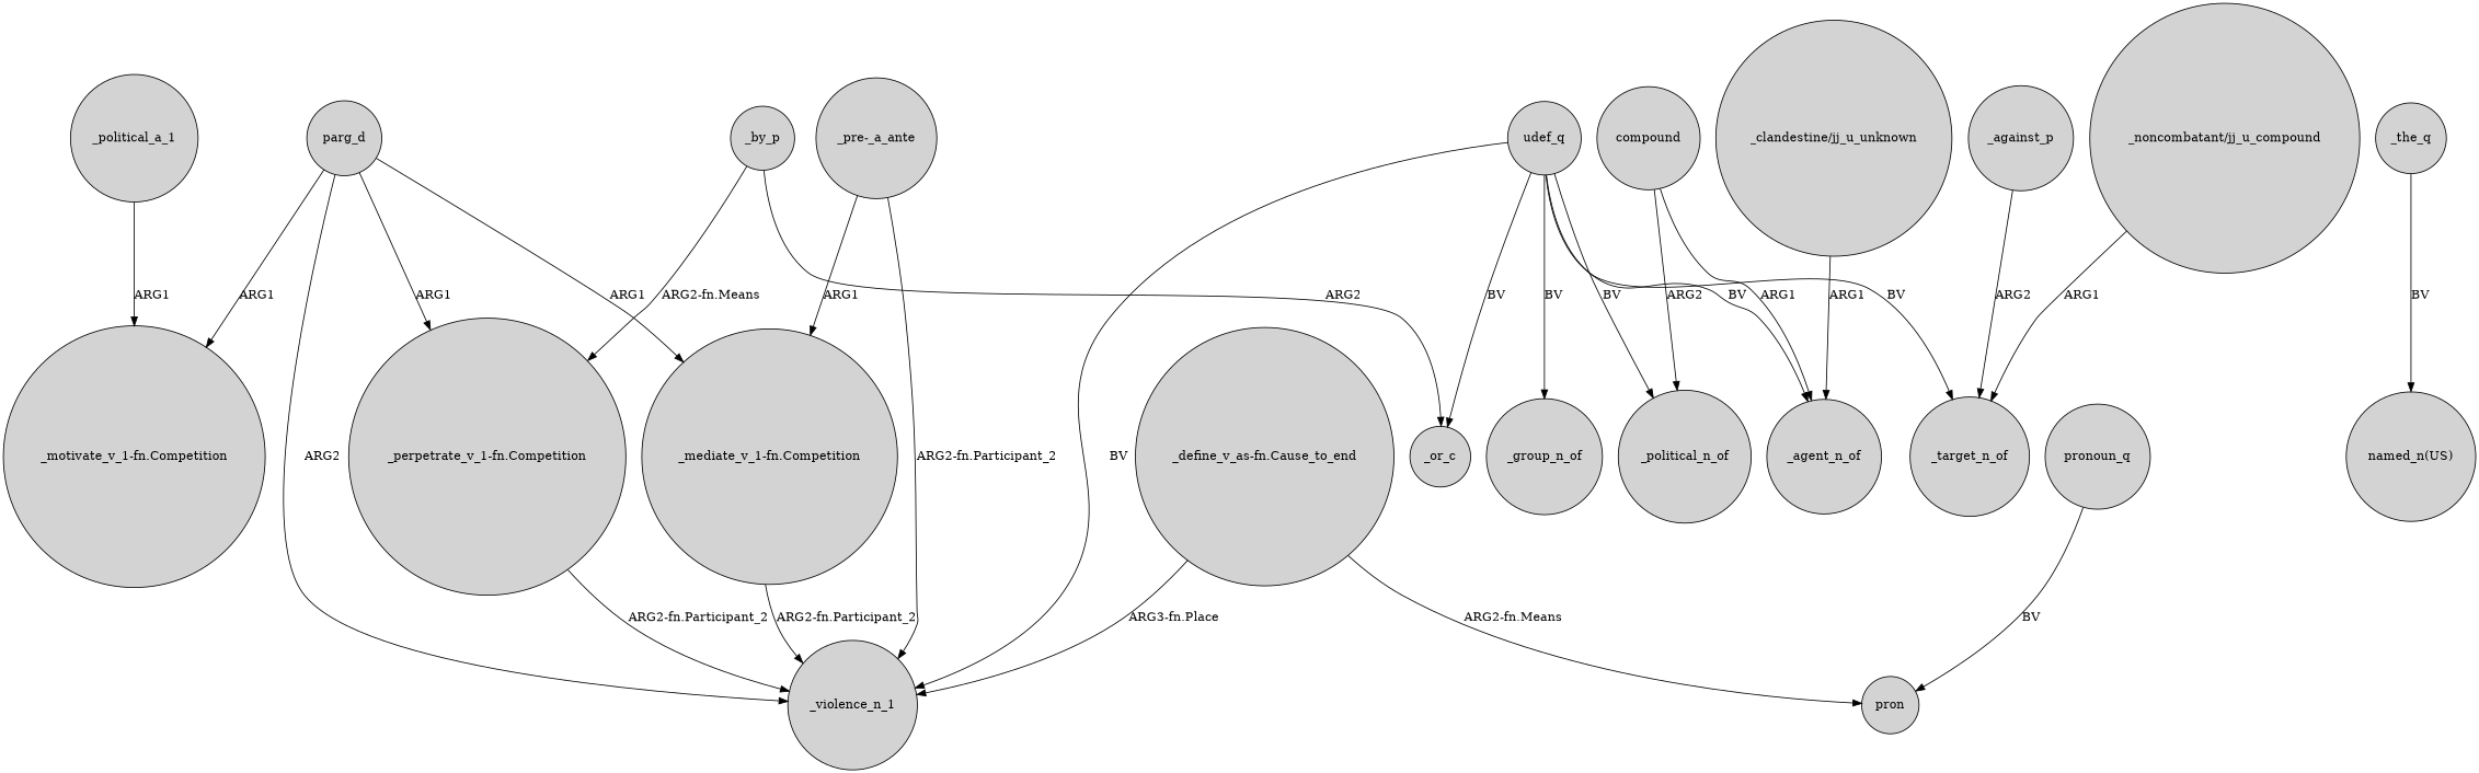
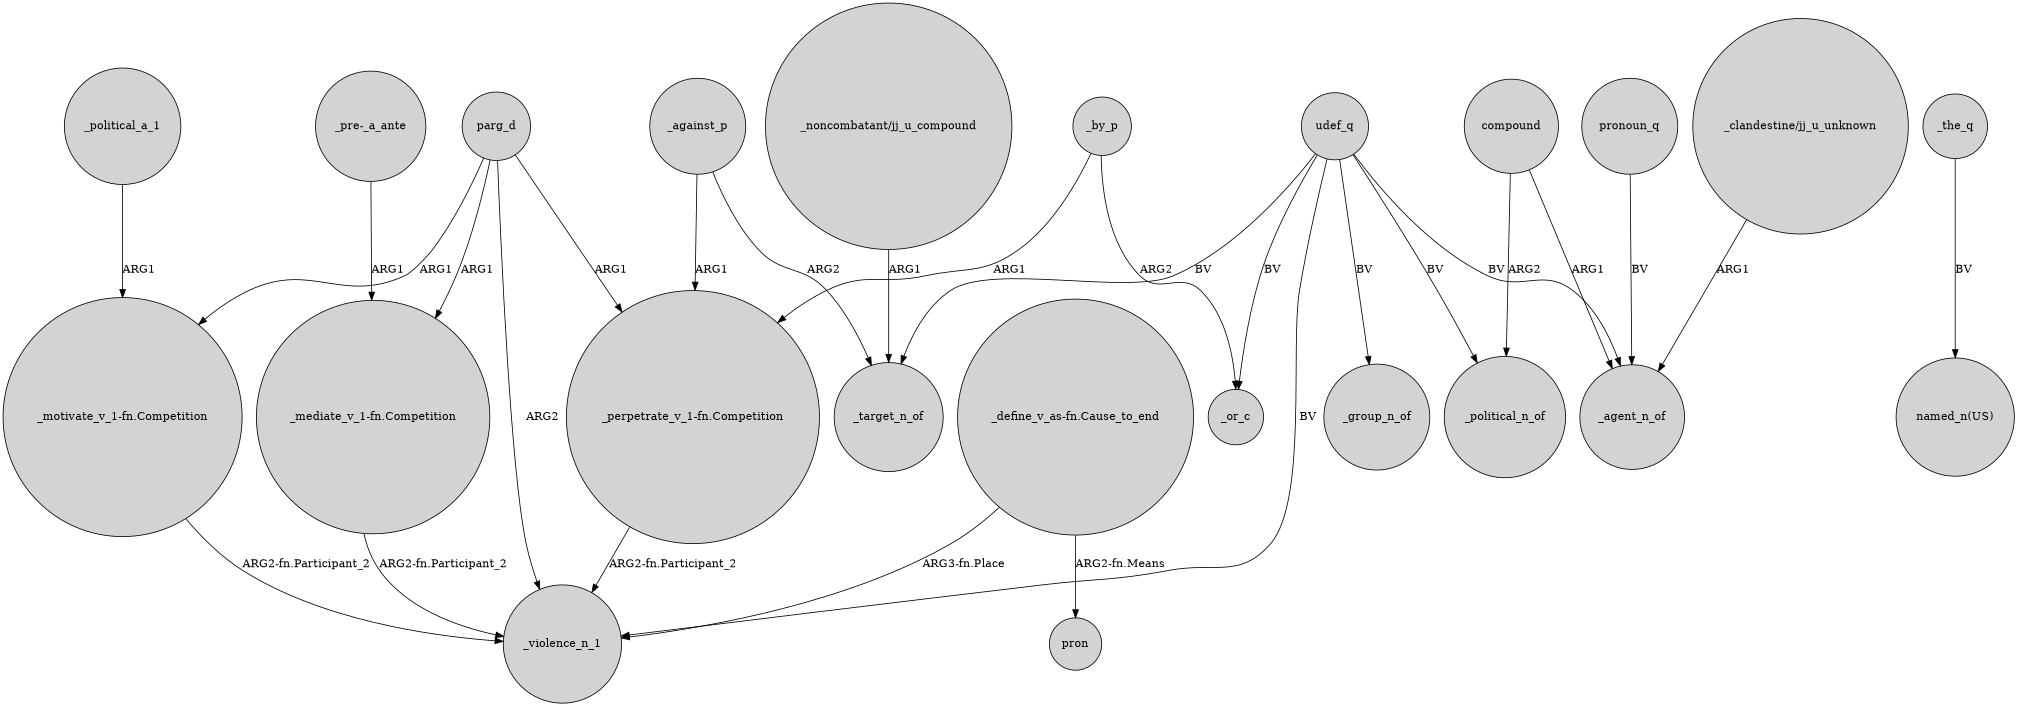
  digraph {
    node [shape=circle style=filled]
    parg_d
    "_motivate_v_1-fn.Competition"
    _violence_n_1
    "_perpetrate_v_1-fn.Competition"
    "_mediate_v_1-fn.Competition"
    udef_q
    _group_n_of
    _or_c
    n9 [label=_political_n_of]
    _target_n_of
    _agent_n_of
    _the_q
    "named_n(US)"
    "_define_v_as-fn.Cause_to_end"
    pron
    _by_p
    pronoun_q
    _political_a_1
    "_pre-_a_ante"
    compound
    n21 [label="_noncombatant/jj_u_compound"]
    _against_p
    "_clandestine/jj_u_unknown"
    parg_d -> "_motivate_v_1-fn.Competition" [label=ARG1]
    parg_d -> _violence_n_1 [label=ARG2]
    parg_d -> "_perpetrate_v_1-fn.Competition" [label=ARG1]
    parg_d -> "_mediate_v_1-fn.Competition" [label=ARG1]
-   "_pre-_a_ante" -> _violence_n_1 [label="ARG2-fn.Participant_2"]
+   "_motivate_v_1-fn.Competition" -> _violence_n_1 [label="ARG2-fn.Participant_2"]
    "_perpetrate_v_1-fn.Competition" -> _violence_n_1 [label="ARG2-fn.Participant_2"]
    "_mediate_v_1-fn.Competition" -> _violence_n_1 [label="ARG2-fn.Participant_2"]
    udef_q -> _violence_n_1 [label=BV]
    udef_q -> _group_n_of [label=BV]
    udef_q -> _or_c [label=BV]
    udef_q -> n9 [label=BV]
    udef_q -> _target_n_of [label=BV]
    udef_q -> _agent_n_of [label=BV]
    _the_q -> "named_n(US)" [label=BV]
    "_define_v_as-fn.Cause_to_end" -> _violence_n_1 [label="ARG3-fn.Place"]
    "_define_v_as-fn.Cause_to_end" -> pron [label="ARG2-fn.Means"]
-   _by_p -> "_perpetrate_v_1-fn.Competition" [label="ARG2-fn.Means"]
+   _by_p -> "_perpetrate_v_1-fn.Competition" [label=ARG1]
    _by_p -> _or_c [label=ARG2]
-   pronoun_q -> pron [label=BV]
+   pronoun_q -> _agent_n_of [label=BV]
    _political_a_1 -> "_motivate_v_1-fn.Competition" [label=ARG1]
    "_pre-_a_ante" -> "_mediate_v_1-fn.Competition" [label=ARG1]
    compound -> n9 [label=ARG2]
    compound -> _agent_n_of [label=ARG1]
    n21 -> _target_n_of [label=ARG1]
+   _against_p -> "_perpetrate_v_1-fn.Competition" [label=ARG1]
    _against_p -> _target_n_of [label=ARG2]
    "_clandestine/jj_u_unknown" -> _agent_n_of [label=ARG1]
  }
